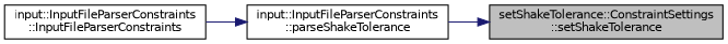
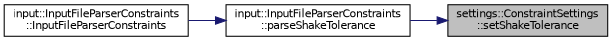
  digraph {
    rankdir=RL
    node [color=black fillcolor=white fontname=Helvetica fontsize=10 shape=record style=filled]
    edge [color=midnightblue dir=back fontname=Helvetica fontsize=10 labelfontname=Helvetica labelfontsize=10 style=solid]
-   n1 [fillcolor=grey75 fontcolor=black height=0.2 label="setShakeTolerance::ConstraintSettings\l::setShakeTolerance" width=0.4]
+   n1 [fillcolor=grey75 fontcolor=black height=0.2 label="settings::ConstraintSettings\l::setShakeTolerance" width=0.4]
    n2 [height=0.2 label="input::InputFileParserConstraints\l::parseShakeTolerance" width=0.4]
    n3 [height=0.2 label="input::InputFileParserConstraints\l::InputFileParserConstraints" width=0.4]
    n1 -> n2
    n2 -> n3
  }
